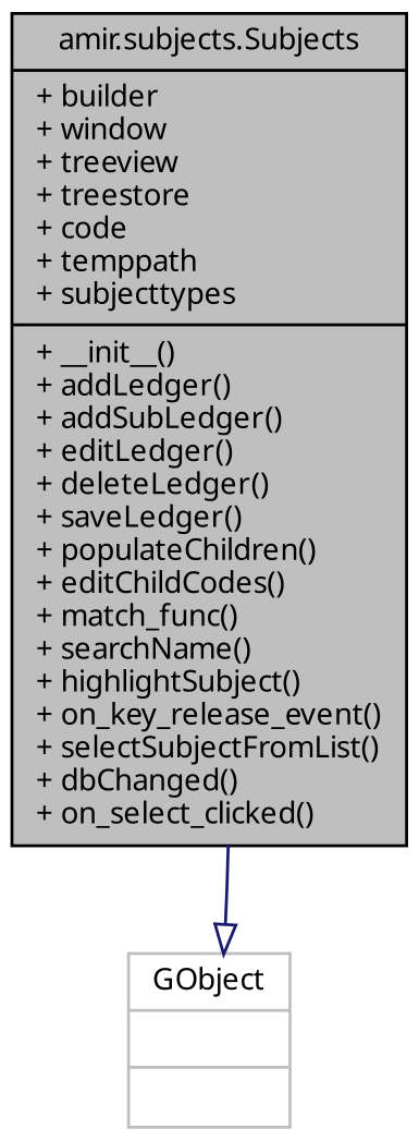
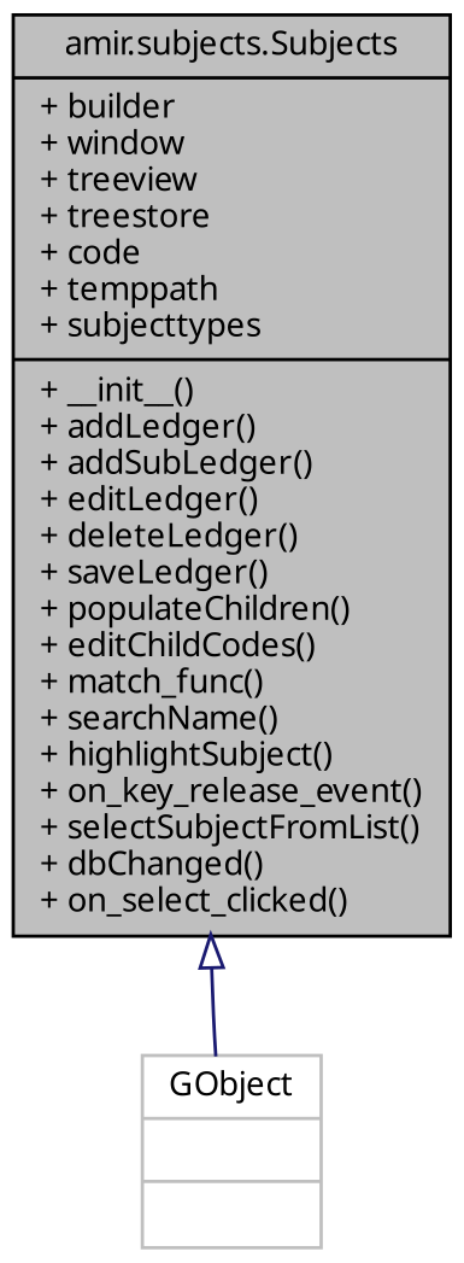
  digraph {
    fontname="Noto Sans"
    node [fontname="Noto Sans" fontsize=10 shape=record style=filled]
    n1 [color=black fillcolor=grey75 fontcolor=black height=0.2 label="{amir.subjects.Subjects\n|+ builder\l+ window\l+ treeview\l+ treestore\l+ code\l+ temppath\l+ subjecttypes\l|+ __init__()\l+ addLedger()\l+ addSubLedger()\l+ editLedger()\l+ deleteLedger()\l+ saveLedger()\l+ populateChildren()\l+ editChildCodes()\l+ match_func()\l+ searchName()\l+ highlightSubject()\l+ on_key_release_event()\l+ selectSubjectFromList()\l+ dbChanged()\l+ on_select_clicked()\l}" width=0.4]
    n2 [color=grey75 fillcolor=white height=0.2 label="{GObject\n||}" width=0.4]
-   n2 -> n1 [arrowtail=onormal color=midnightblue dir=back fontname="Noto Sans" fontsize=10 labelfontname="FreeSans.ttf" labelfontsize=10 style=solid]
+   n1 -> n2 [arrowtail=onormal color=midnightblue dir=back fontname="Noto Sans" fontsize=10 labelfontname="FreeSans.ttf" labelfontsize=10 style=solid]
  }
